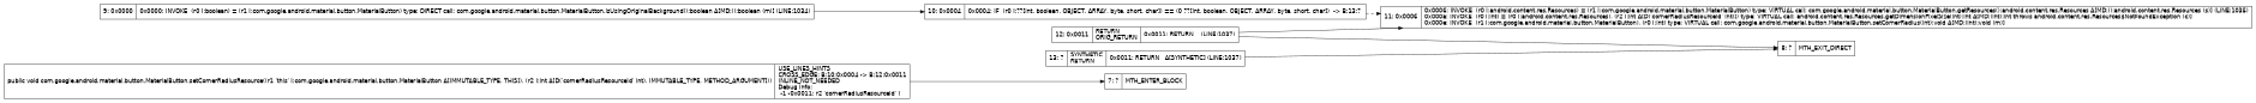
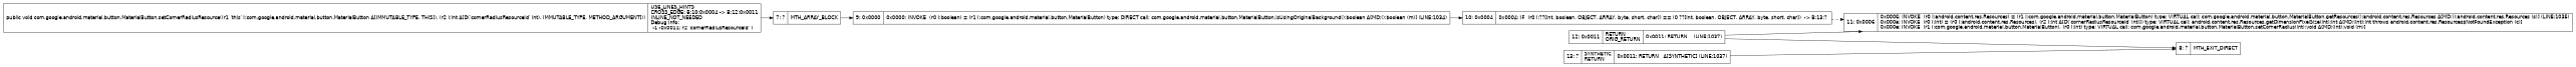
  digraph {
    fontname="DejaVu Sans"
    rankdir=LR
    node [fontname="DejaVu Sans" shape=record]
    edge [fontname="DejaVu Sans"]
-   n1 [label="{7\:\ ?|MTH_ENTER_BLOCK\l}"]
+   n1 [label="{7\:\ ?|MTH_ARRAY_BLOCK\l}"]
    n2 [label="{9\:\ 0x0000|0x0000: INVOKE  (r0 I:boolean) = (r1 I:com.google.android.material.button.MaterialButton) type: DIRECT call: com.google.android.material.button.MaterialButton.isUsingOriginalBackground():boolean A[MD:():boolean (m)] (LINE:1034)\l}"]
    n3 [label="{10\:\ 0x0004|0x0004: IF  (r0 I:??[int, boolean, OBJECT, ARRAY, byte, short, char]) == (0 ??[int, boolean, OBJECT, ARRAY, byte, short, char])  \-\> B:13:? \l}"]
    n4 [label="{11\:\ 0x0006|0x0006: INVOKE  (r0 I:android.content.res.Resources) = (r1 I:com.google.android.material.button.MaterialButton) type: VIRTUAL call: com.google.android.material.button.MaterialButton.getResources():android.content.res.Resources A[MD:():android.content.res.Resources (s)] (LINE:1035)\l0x000a: INVOKE  (r0 I:int) = (r0 I:android.content.res.Resources), (r2 I:int A[D('cornerRadiusResourceId' int)]) type: VIRTUAL call: android.content.res.Resources.getDimensionPixelSize(int):int A[MD:(int):int throws android.content.res.Resources$NotFoundException (c)]\l0x000e: INVOKE  (r1 I:com.google.android.material.button.MaterialButton), (r0 I:int) type: VIRTUAL call: com.google.android.material.button.MaterialButton.setCornerRadius(int):void A[MD:(int):void (m)]\l}"]
    n5 [label="{13\:\ ?|SYNTHETIC\lRETURN\l|0x0011: RETURN   A[SYNTHETIC] (LINE:1037)\l}"]
    n6 [label="{8\:\ ?|MTH_EXIT_DIRECT\l}"]
    n7 [label="{12\:\ 0x0011|RETURN\lORIG_RETURN\l|0x0011: RETURN    (LINE:1037)\l}"]
    n8 [label="{public void com.google.android.material.button.MaterialButton.setCornerRadiusResource((r1 'this' I:com.google.android.material.button.MaterialButton A[IMMUTABLE_TYPE, THIS]), (r2 I:int A[D('cornerRadiusResourceId' int), IMMUTABLE_TYPE, METHOD_ARGUMENT]))  | USE_LINES_HINTS\lCROSS_EDGE: B:10:0x0004 \-\> B:12:0x0011\lINLINE_NOT_NEEDED\lDebug Info:\l  \-1 \-0x0011: r2 'cornerRadiusResourceId' I\l}"]
+   n1 -> n2
    n2 -> n3
    n3 -> n4 [style=dashed]
    n5 -> n6
    n7 -> n4
    n7 -> n6
    n8 -> n1
  }
